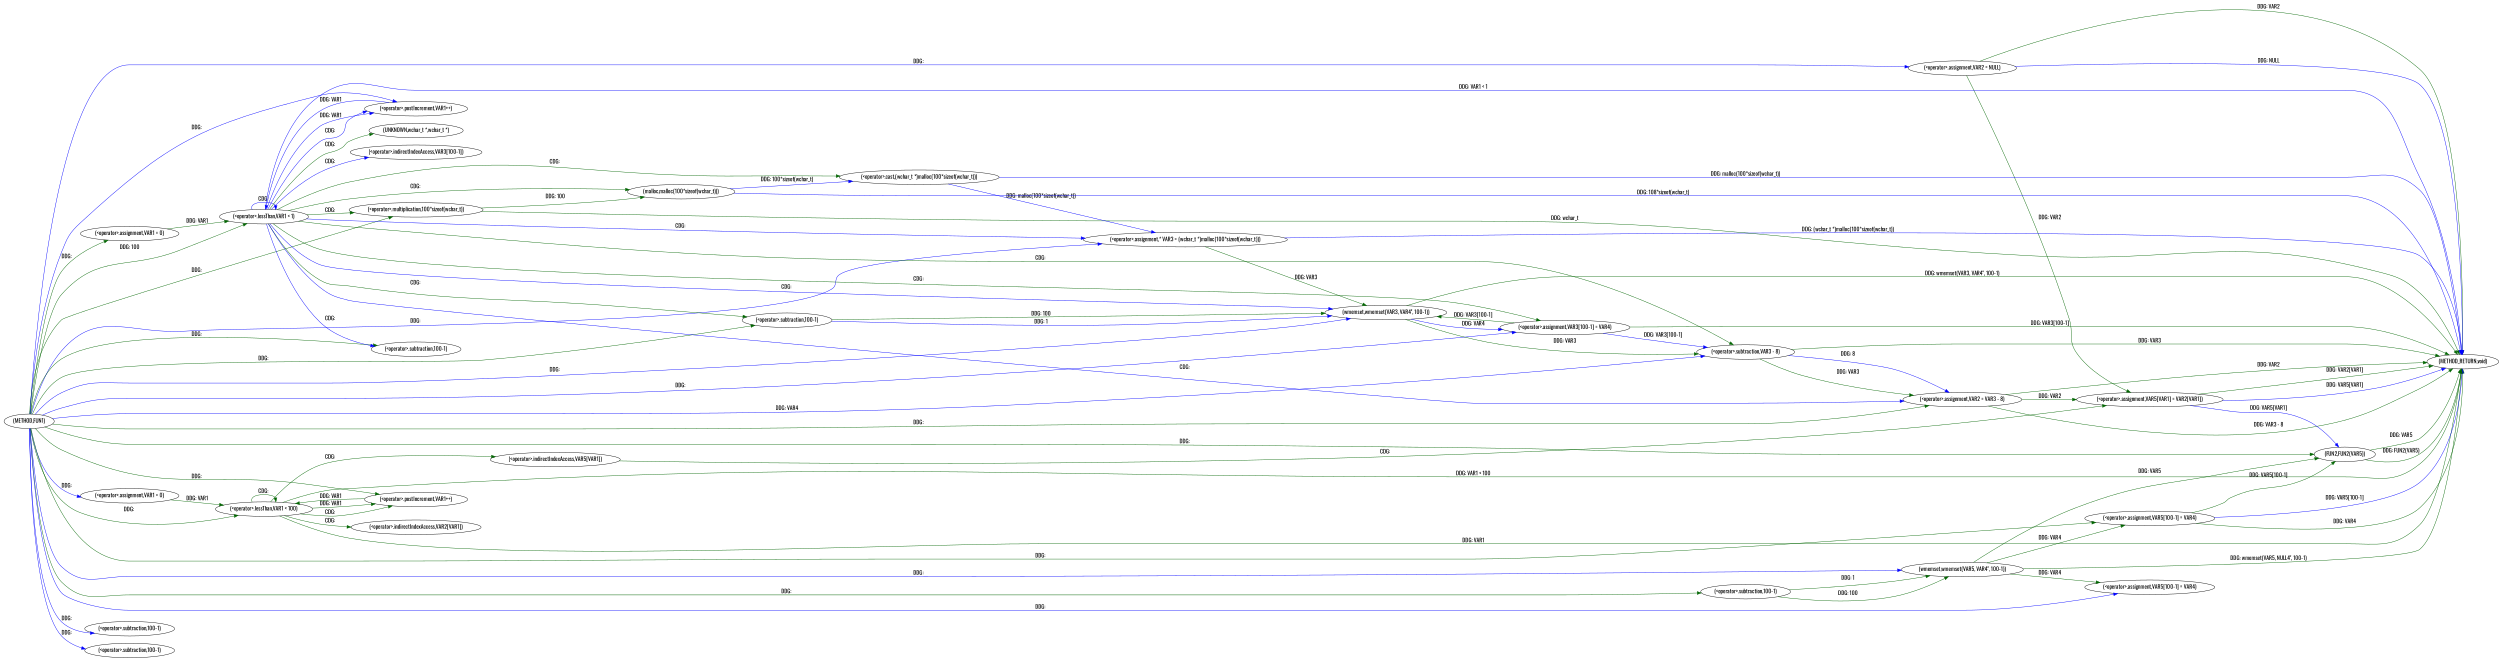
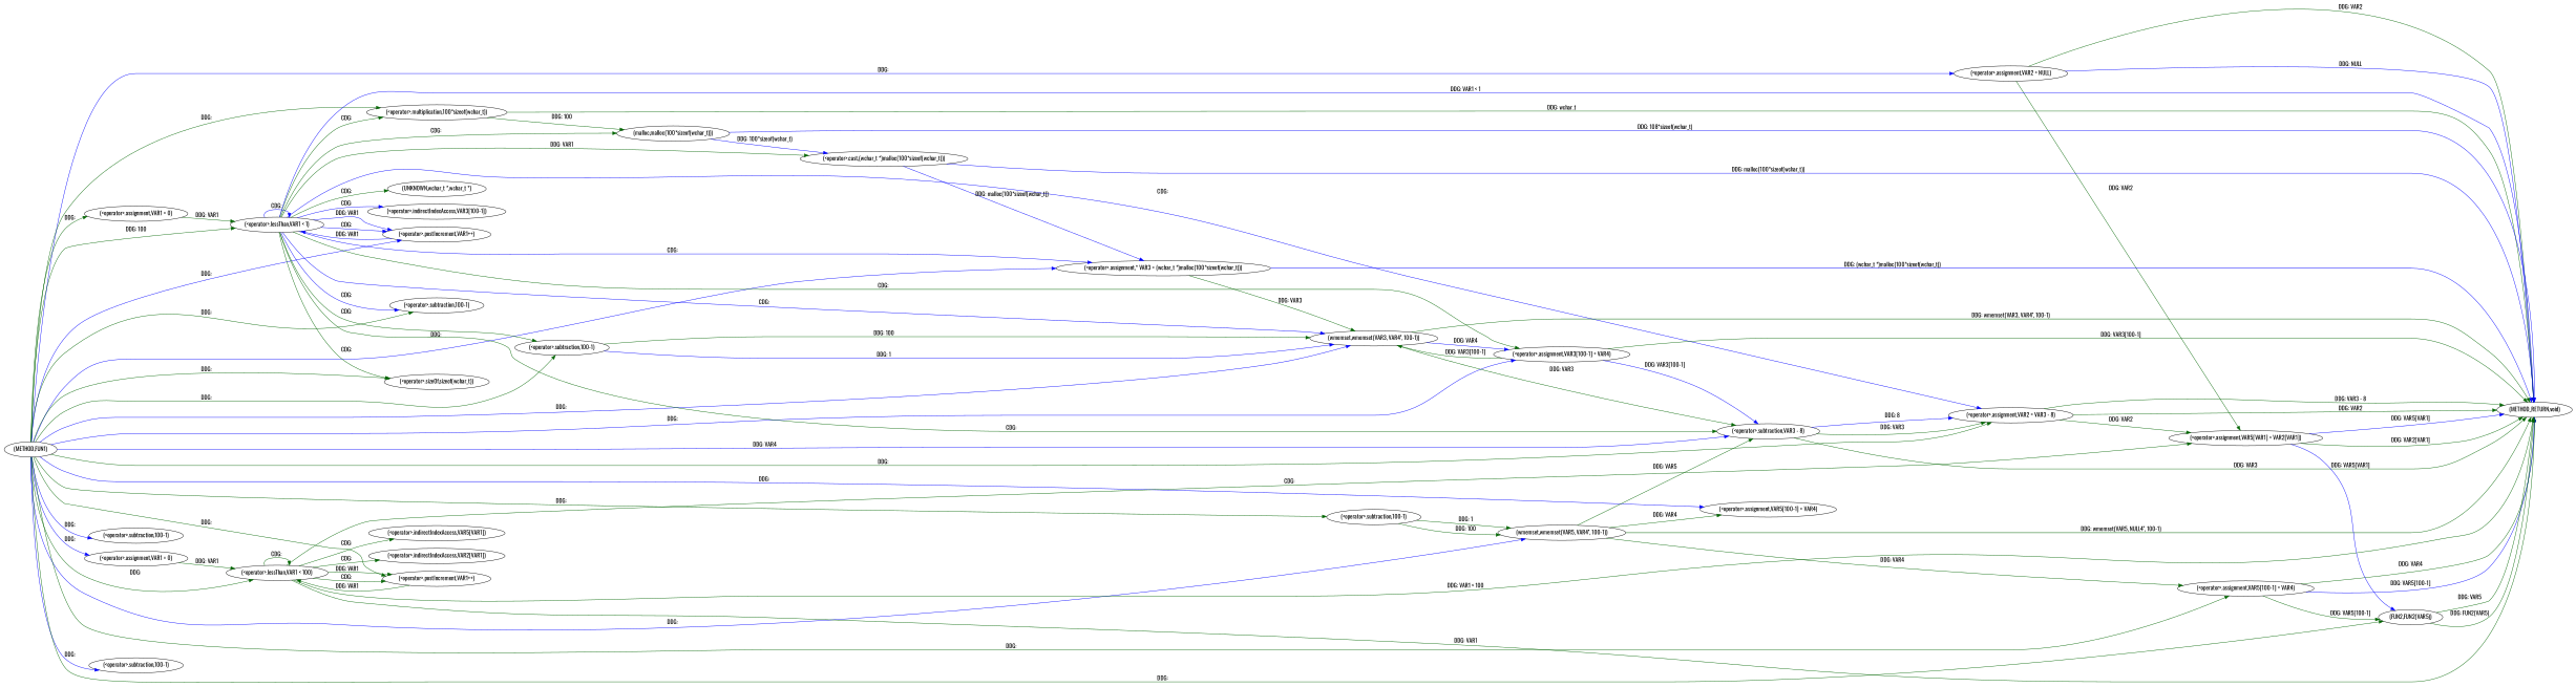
  digraph {
    fontname=Oswald
    rankdir=LR
    node [fontname=Oswald]
    edge [color=darkgreen fontname=Oswald]
    n1 [label="(METHOD,FUN1)"]
    n2 [label="(<operator>.assignment,VAR2 = NULL)"]
    n3 [label="(<operator>.assignment,VAR1 = 0)"]
    n4 [label="(<operator>.lessThan,VAR1 < 1)"]
    n5 [label="(<operator>.postIncrement,VAR1++)"]
    n6 [label="(<operator>.assignment,* VAR3 = (wchar_t *)malloc(100*sizeof(wchar_t)))"]
    n7 [label="(<operator>.multiplication,100*sizeof(wchar_t))"]
+   n8 [label="(<operator>.sizeOf,sizeof(wchar_t))"]
    n9 [label="(wmemset,wmemset(VAR3, VAR4'', 100-1))"]
    n10 [label="(<operator>.subtraction,100-1)"]
    n11 [label="(<operator>.assignment,VAR3[100-1] = VAR4)"]
    n12 [label="(<operator>.subtraction,100-1)"]
    n13 [label="(<operator>.assignment,VAR2 = VAR3 - 8)"]
    n14 [label="(<operator>.subtraction,VAR3 - 8)"]
    n15 [label="(wmemset,wmemset(VAR5, VAR4'', 100-1))"]
    n16 [label="(<operator>.subtraction,100-1)"]
    n17 [label="(<operator>.assignment,VAR5[100-1] = VAR4)"]
    n18 [label="(<operator>.subtraction,100-1)"]
    n19 [label="(<operator>.assignment,VAR1 = 0)"]
    n20 [label="(<operator>.lessThan,VAR1 < 100)"]
    n21 [label="(<operator>.postIncrement,VAR1++)"]
    n22 [label="(<operator>.assignment,VAR5[100-1] = VAR4)"]
    n23 [label="(<operator>.subtraction,100-1)"]
    n24 [label="(FUN2,FUN2(VAR5))"]
    n25 [label="(METHOD_RETURN,void)"]
    n26 [label="(<operator>.assignment,VAR5[VAR1] = VAR2[VAR1])"]
    n27 [label="(<operator>.cast,(wchar_t *)malloc(100*sizeof(wchar_t)))"]
    n28 [label="(malloc,malloc(100*sizeof(wchar_t)))"]
    n29 [label="(UNKNOWN,wchar_t *,wchar_t *)"]
    n30 [label="(<operator>.indirectIndexAccess,VAR3[100-1])"]
    n31 [label="(<operator>.indirectIndexAccess,VAR5[VAR1])"]
    n32 [label="(<operator>.indirectIndexAccess,VAR2[VAR1])"]
    n1 -> n2 [color=blue label="DDG: "]
    n1 -> n3 [label="DDG: "]
    n1 -> n4 [label="DDG: 100"]
    n1 -> n5 [color=blue label="DDG: "]
    n1 -> n6 [color=blue label="DDG: "]
    n1 -> n7 [label="DDG: "]
+   n1 -> n8 [label="DDG: "]
    n1 -> n9 [color=blue label="DDG: "]
    n1 -> n10 [label="DDG: "]
    n1 -> n11 [color=blue label="DDG: "]
    n1 -> n12 [label="DDG: "]
    n1 -> n13 [label="DDG: "]
    n1 -> n14 [color=blue label="DDG: VAR4"]
    n1 -> n15 [color=blue label="DDG: "]
    n1 -> n16 [label="DDG: "]
    n1 -> n17 [color=blue label="DDG: "]
    n1 -> n18 [color=blue label="DDG: "]
    n1 -> n19 [color=blue label="DDG: "]
    n1 -> n20 [label="DDG: "]
    n1 -> n21 [label="DDG: "]
    n1 -> n22 [label="DDG: "]
    n1 -> n23 [color=blue label="DDG: "]
    n1 -> n24 [label="DDG: "]
    n2 -> n25 [label="DDG: VAR2"]
    n2 -> n25 [color=blue label="DDG: NULL"]
    n2 -> n26 [label="DDG: VAR2"]
    n3 -> n4 [label="DDG: VAR1"]
    n4 -> n4 [color=blue label="CDG: "]
    n4 -> n5 [color=blue label="DDG: VAR1"]
    n4 -> n5 [color=blue label="CDG: "]
    n4 -> n6 [color=blue label="CDG: "]
    n4 -> n7 [label="CDG: "]
+   n4 -> n8 [label="CDG: "]
    n4 -> n9 [color=blue label="CDG: "]
    n4 -> n10 [label="CDG: "]
    n4 -> n11 [label="CDG: "]
    n4 -> n12 [color=blue label="CDG: "]
    n4 -> n13 [color=blue label="CDG: "]
    n4 -> n14 [label="CDG: "]
    n4 -> n25 [color=blue label="DDG: VAR1 < 1"]
-   n4 -> n27 [label="CDG: "]
+   n4 -> n27 [label="DDG: VAR1"]
    n4 -> n28 [label="CDG: "]
    n4 -> n29 [label="CDG: "]
    n4 -> n30 [color=blue label="CDG: "]
    n5 -> n4 [color=blue label="DDG: VAR1"]
    n6 -> n9 [label="DDG: VAR3"]
    n6 -> n25 [color=blue label="DDG: (wchar_t *)malloc(100*sizeof(wchar_t))"]
    n7 -> n25 [label="DDG: wchar_t"]
    n7 -> n28 [label="DDG: 100"]
    n9 -> n11 [color=blue label="DDG: VAR4"]
    n9 -> n14 [label="DDG: VAR3"]
    n9 -> n25 [label="DDG: wmemset(VAR3, VAR4'', 100-1)"]
    n10 -> n9 [label="DDG: 100"]
    n10 -> n9 [color=blue label="DDG: 1"]
    n11 -> n9 [label="DDG: VAR3[100-1]"]
    n11 -> n14 [color=blue label="DDG: VAR3[100-1]"]
    n11 -> n25 [label="DDG: VAR3[100-1]"]
    n13 -> n25 [label="DDG: VAR3 - 8"]
    n13 -> n25 [label="DDG: VAR2"]
    n13 -> n26 [label="DDG: VAR2"]
    n14 -> n13 [label="DDG: VAR3"]
    n14 -> n13 [color=blue label="DDG: 8"]
    n14 -> n25 [label="DDG: VAR3"]
    n15 -> n17 [label="DDG: VAR4"]
    n15 -> n22 [label="DDG: VAR4"]
-   n15 -> n24 [label="DDG: VAR5"]
+   n15 -> n14 [label="DDG: VAR5"]
    n15 -> n25 [label="DDG: wmemset(VAR5, NULL4'', 100-1)"]
    n16 -> n15 [label="DDG: 100"]
    n16 -> n15 [label="DDG: 1"]
    n19 -> n20 [label="DDG: VAR1"]
    n20 -> n20 [label="CDG: "]
    n20 -> n21 [label="DDG: VAR1"]
    n20 -> n21 [label="CDG: "]
    n20 -> n25 [label="DDG: VAR1 < 100"]
    n20 -> n25 [label="DDG: VAR1"]
-   n31 -> n26 [label="CDG: "]
+   n20 -> n26 [label="CDG: "]
    n20 -> n31 [label="CDG: "]
    n20 -> n32 [label="CDG: "]
    n21 -> n20 [label="DDG: VAR1"]
    n22 -> n24 [label="DDG: VAR5[100-1]"]
    n22 -> n25 [label="DDG: VAR4"]
    n22 -> n25 [color=blue label="DDG: VAR5[100-1]"]
    n24 -> n25 [label="DDG: FUN2(VAR5)"]
    n24 -> n25 [label="DDG: VAR5"]
    n26 -> n24 [color=blue label="DDG: VAR5[VAR1]"]
    n26 -> n25 [label="DDG: VAR2[VAR1]"]
    n26 -> n25 [color=blue label="DDG: VAR5[VAR1]"]
    n27 -> n6 [color=blue label="DDG: malloc(100*sizeof(wchar_t))"]
    n27 -> n25 [color=blue label="DDG: malloc(100*sizeof(wchar_t))"]
    n28 -> n25 [color=blue label="DDG: 108*sizeof(wchar_t)"]
    n28 -> n27 [color=blue label="DDG: 100*sizeof(wchar_t)"]
  }
